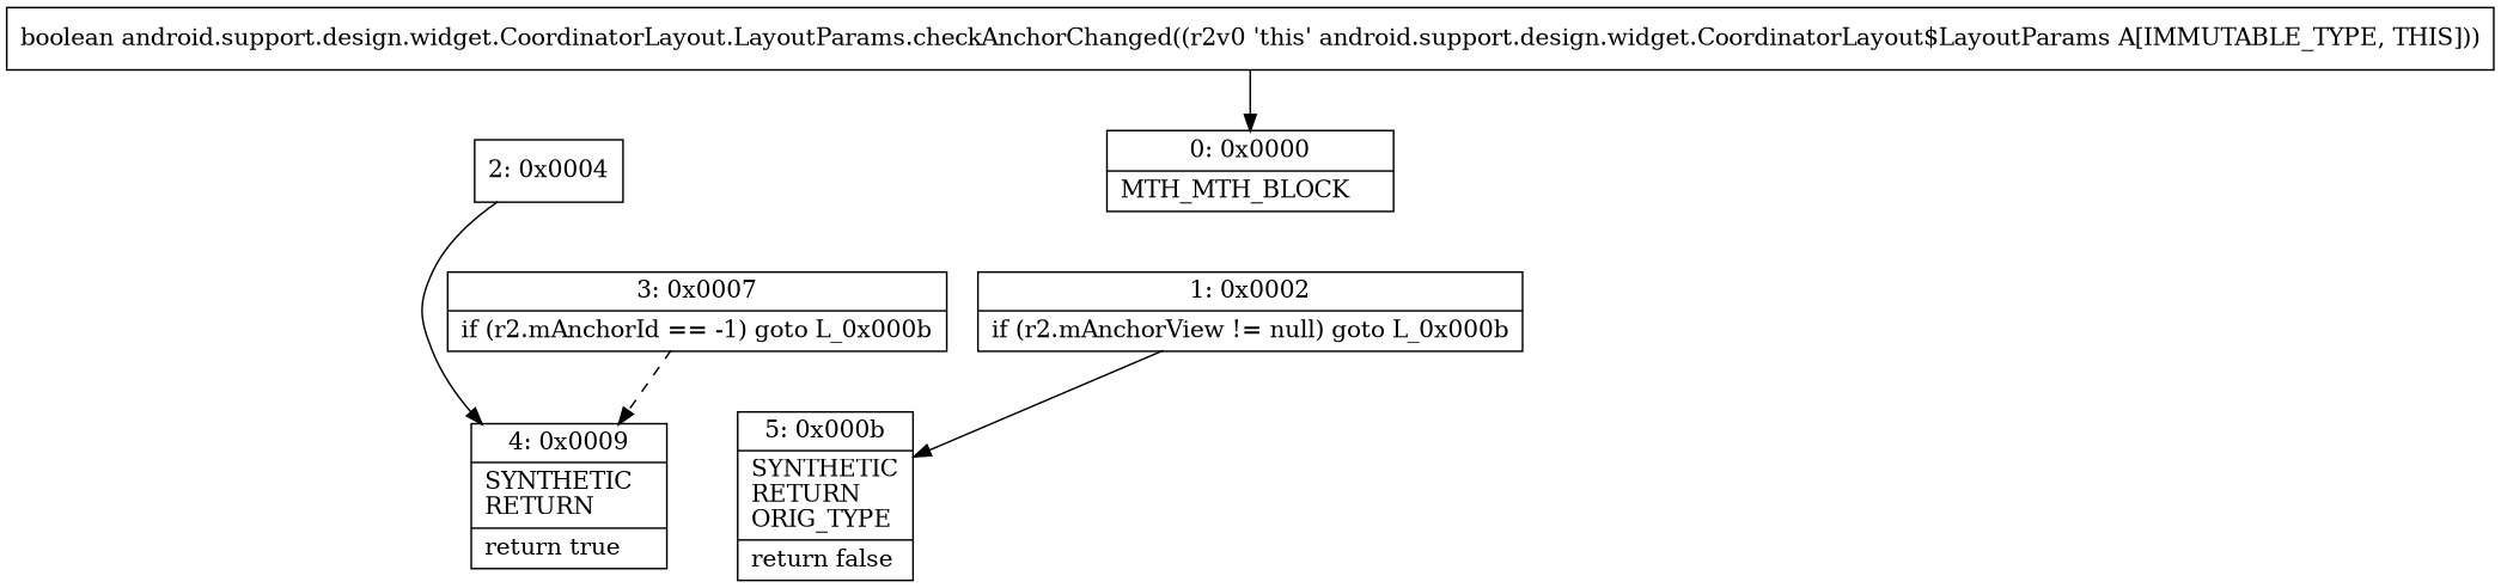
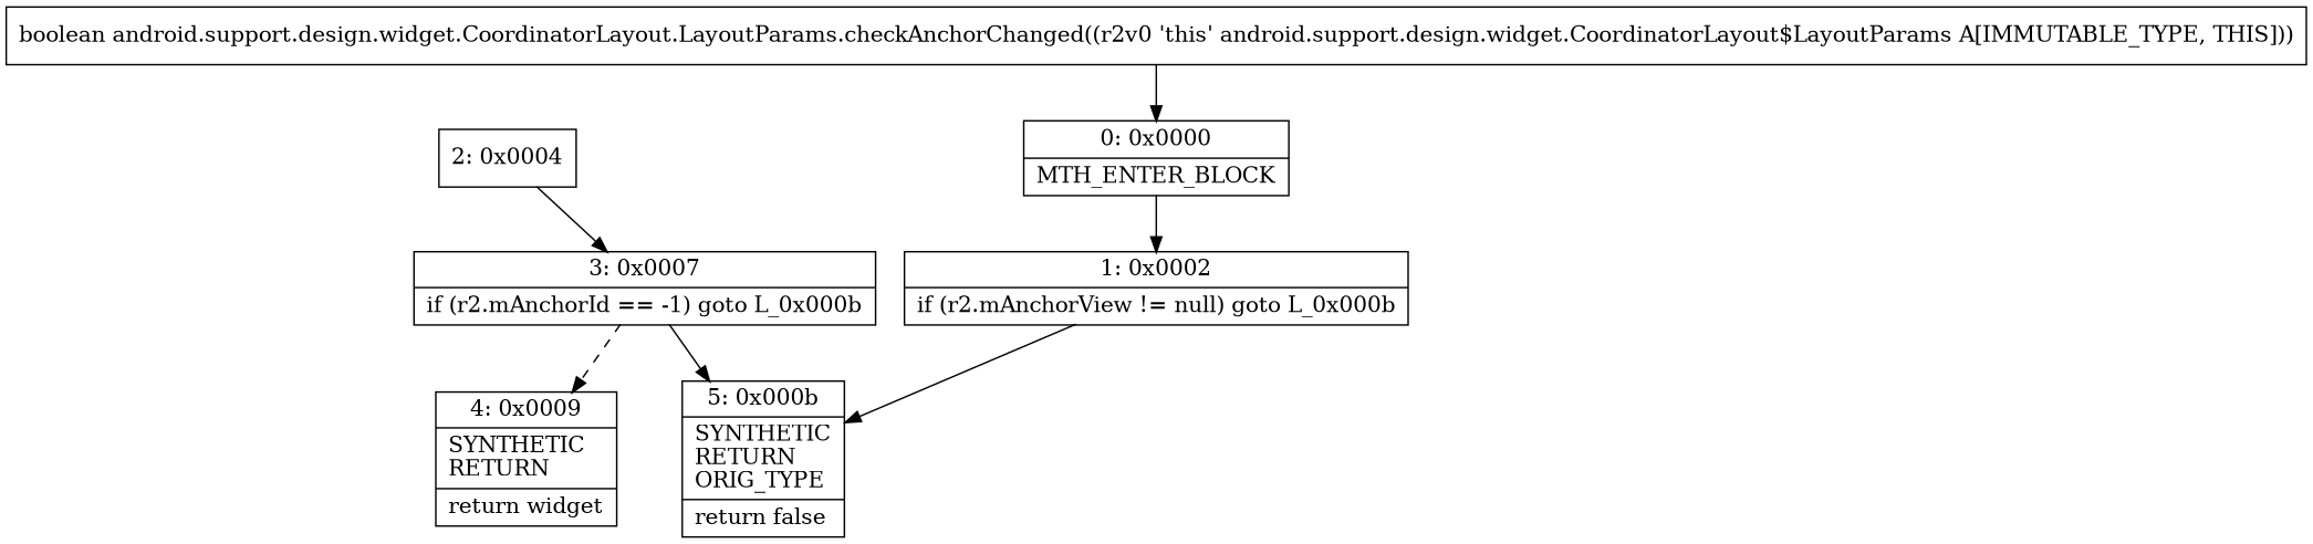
  digraph {
    node [shape=record]
-   n1 [label="{0\:\ 0x0000|MTH_MTH_BLOCK\l}"]
+   n1 [label="{0\:\ 0x0000|MTH_ENTER_BLOCK\l}"]
    n2 [label="{1\:\ 0x0002|if (r2.mAnchorView != null) goto L_0x000b\l}"]
    n3 [label="{5\:\ 0x000b|SYNTHETIC\lRETURN\lORIG_TYPE\l|return false\l}"]
    n4 [label="{2\:\ 0x0004}"]
    n5 [label="{3\:\ 0x0007|if (r2.mAnchorId == \-1) goto L_0x000b\l}"]
-   n6 [label="{4\:\ 0x0009|SYNTHETIC\lRETURN\l|return true\l}"]
+   n6 [label="{4\:\ 0x0009|SYNTHETIC\lRETURN\l|return widget\l}"]
    n7 [label="{boolean android.support.design.widget.CoordinatorLayout.LayoutParams.checkAnchorChanged((r2v0 'this' android.support.design.widget.CoordinatorLayout$LayoutParams A[IMMUTABLE_TYPE, THIS])) }"]
+   n1 -> n2
    n2 -> n3
-   n4 -> n6
+   n4 -> n5
+   n5 -> n3
    n5 -> n6 [style=dashed]
    n7 -> n1
  }
